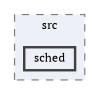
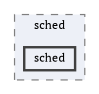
  digraph {
    compound=true
    fontname="PT Serif"
    n1 [color=grey25 fillcolor="#edf0f7" fontname="PT Serif" fontsize=10 height=0.2 label=sched shape=box style="filled,bold" width=0.4]
    subgraph cluster_1 {
      bgcolor="#edf0f7"
      fontsize=10
-     label=src
+     label=sched
      pencolor=grey50
      style="filled,dashed"
      n1
    }
  }
